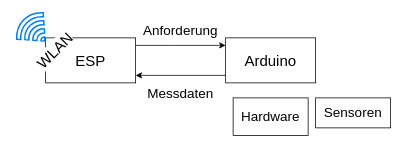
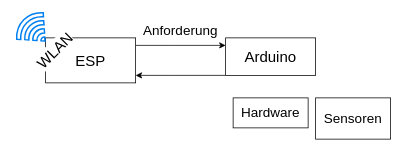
  <mxCell id="0" />
  <mxCell id="1" parent="0" />
  <mxCell id="2" value="" style="edgeStyle=orthogonalEdgeStyle;rounded=0;orthogonalLoop=1;jettySize=auto;html=1;" edge="1" parent="1" source="3" target="5"><mxGeometry relative="1" as="geometry"><Array as="points"><mxPoint x="230" y="60" /><mxPoint x="230" y="60" /></Array></mxGeometry></mxCell>
  <mxCell id="3" value="&lt;font style=&quot;font-size: 20px;&quot;&gt;ESP&lt;/font&gt;" style="rounded=0;whiteSpace=wrap;html=1;" vertex="1" parent="1"><mxGeometry x="60" y="50" width="120" height="60" as="geometry" /></mxCell>
  <mxCell id="4" value="" style="edgeStyle=orthogonalEdgeStyle;rounded=0;orthogonalLoop=1;jettySize=auto;html=1;" edge="1" parent="1" source="5" target="3"><mxGeometry relative="1" as="geometry"><Array as="points"><mxPoint x="230" y="100" /><mxPoint x="230" y="100" /></Array></mxGeometry></mxCell>
- <mxCell id="5" value="&lt;font style=&quot;font-size: 20px;&quot;&gt;Arduino&lt;/font&gt;" style="rounded=0;whiteSpace=wrap;html=1;" vertex="1" parent="1"><mxGeometry x="300" y="50" width="120" height="60" as="geometry" /></mxCell>
+ <mxCell id="5" value="&lt;font style=&quot;font-size: 20px;&quot;&gt;Arduino&lt;/font&gt;" style="rounded=0;whiteSpace=wrap;html=1;" vertex="1" parent="1"><mxGeometry x="300" y="50" width="120" height="50" as="geometry" /></mxCell>
  <mxCell id="6" value="&lt;font style=&quot;font-size: 20px;&quot;&gt;WLAN&lt;/font&gt;" style="html=1;verticalLabelPosition=bottom;align=center;labelBackgroundColor=#ffffff;verticalAlign=top;strokeWidth=2;strokeColor=#0080F0;shadow=0;dashed=0;shape=mxgraph.ios7.icons.wifi;pointerEvents=1;rotation=-45;" vertex="1" parent="1"><mxGeometry x="20" y="20" width="50" height="40" as="geometry" /></mxCell>
  <mxCell id="7" value="&lt;font style=&quot;font-size: 18px;&quot;&gt;Anforderung&lt;/font&gt;" style="text;html=1;strokeColor=none;fillColor=none;align=center;verticalAlign=middle;whiteSpace=wrap;rounded=0;" vertex="1" parent="1"><mxGeometry x="210" y="25" width="60" height="30" as="geometry" /></mxCell>
- <mxCell id="8" value="&lt;font style=&quot;font-size: 18px;&quot;&gt;Messdaten&lt;/font&gt;" style="text;html=1;strokeColor=none;fillColor=none;align=center;verticalAlign=middle;whiteSpace=wrap;rounded=0;" vertex="1" parent="1"><mxGeometry x="210" y="110" width="60" height="30" as="geometry" /></mxCell>
- <mxCell id="9" value="&lt;font style=&quot;font-size: 18px;&quot;&gt;Hardware&lt;/font&gt;" style="whiteSpace=wrap;html=1;rounded=0;" vertex="1" parent="1"><mxGeometry x="310" y="130" width="100" height="50" as="geometry" /></mxCell>
- <mxCell id="10" value="&lt;font style=&quot;font-size: 18px;&quot;&gt;Sensoren&lt;/font&gt;" style="whiteSpace=wrap;html=1;rounded=0;" vertex="1" parent="1"><mxGeometry x="420" y="130" width="100" height="40" as="geometry" /></mxCell>
+ <mxCell id="9" value="&lt;font style=&quot;font-size: 18px;&quot;&gt;Hardware&lt;/font&gt;" style="whiteSpace=wrap;html=1;rounded=0;" vertex="1" parent="1"><mxGeometry x="310" y="130" width="100" height="40" as="geometry" /></mxCell>
+ <mxCell id="10" value="&lt;font style=&quot;font-size: 18px;&quot;&gt;Sensoren&lt;/font&gt;" style="whiteSpace=wrap;html=1;rounded=0;" vertex="1" parent="1"><mxGeometry x="420" y="130" width="100" height="55" as="geometry" /></mxCell>
